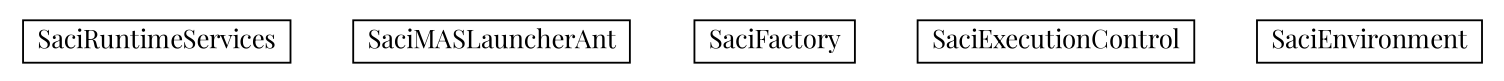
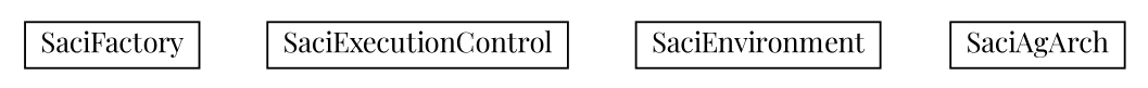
  digraph {
    nodesep=0.25
    ranksep=0.5
    fontname="Playfair Display"
    node [fontcolor=black fontname="Playfair Display" fontsize=14.0 shape=plaintext]
-   n1 [label=<<table title="jason.infra.saci.SaciRuntimeServices" border="0" cellborder="1" cellspacing="0" cellpadding="2" port="p" href="./SaciRuntimeServices.html"> 		<tr><td><table border="0" cellspacing="0" cellpadding="1"> <tr><td align="center" balign="center"> SaciRuntimeServices </td></tr> 		</table></td></tr> 		</table>>]
-   n2 [label=<<table title="jason.infra.saci.SaciMASLauncherAnt" border="0" cellborder="1" cellspacing="0" cellpadding="2" port="p" href="./SaciMASLauncherAnt.html"> 		<tr><td><table border="0" cellspacing="0" cellpadding="1"> <tr><td align="center" balign="center"> SaciMASLauncherAnt </td></tr> 		</table></td></tr> 		</table>>]
    n3 [label=<<table title="jason.infra.saci.SaciFactory" border="0" cellborder="1" cellspacing="0" cellpadding="2" port="p" href="./SaciFactory.html"> 		<tr><td><table border="0" cellspacing="0" cellpadding="1"> <tr><td align="center" balign="center"> SaciFactory </td></tr> 		</table></td></tr> 		</table>>]
    n4 [label=<<table title="jason.infra.saci.SaciExecutionControl" border="0" cellborder="1" cellspacing="0" cellpadding="2" port="p" href="./SaciExecutionControl.html"> 		<tr><td><table border="0" cellspacing="0" cellpadding="1"> <tr><td align="center" balign="center"> SaciExecutionControl </td></tr> 		</table></td></tr> 		</table>>]
    n5 [label=<<table title="jason.infra.saci.SaciEnvironment" border="0" cellborder="1" cellspacing="0" cellpadding="2" port="p" href="./SaciEnvironment.html"> 		<tr><td><table border="0" cellspacing="0" cellpadding="1"> <tr><td align="center" balign="center"> SaciEnvironment </td></tr> 		</table></td></tr> 		</table>>]
+   n6 [label=<<table title="jason.infra.saci.SaciAgArch" border="0" cellborder="1" cellspacing="0" cellpadding="2" port="p" href="./SaciAgArch.html"> 		<tr><td><table border="0" cellspacing="0" cellpadding="1"> <tr><td align="center" balign="center"> SaciAgArch </td></tr> 		</table></td></tr> 		</table>>]
  }
